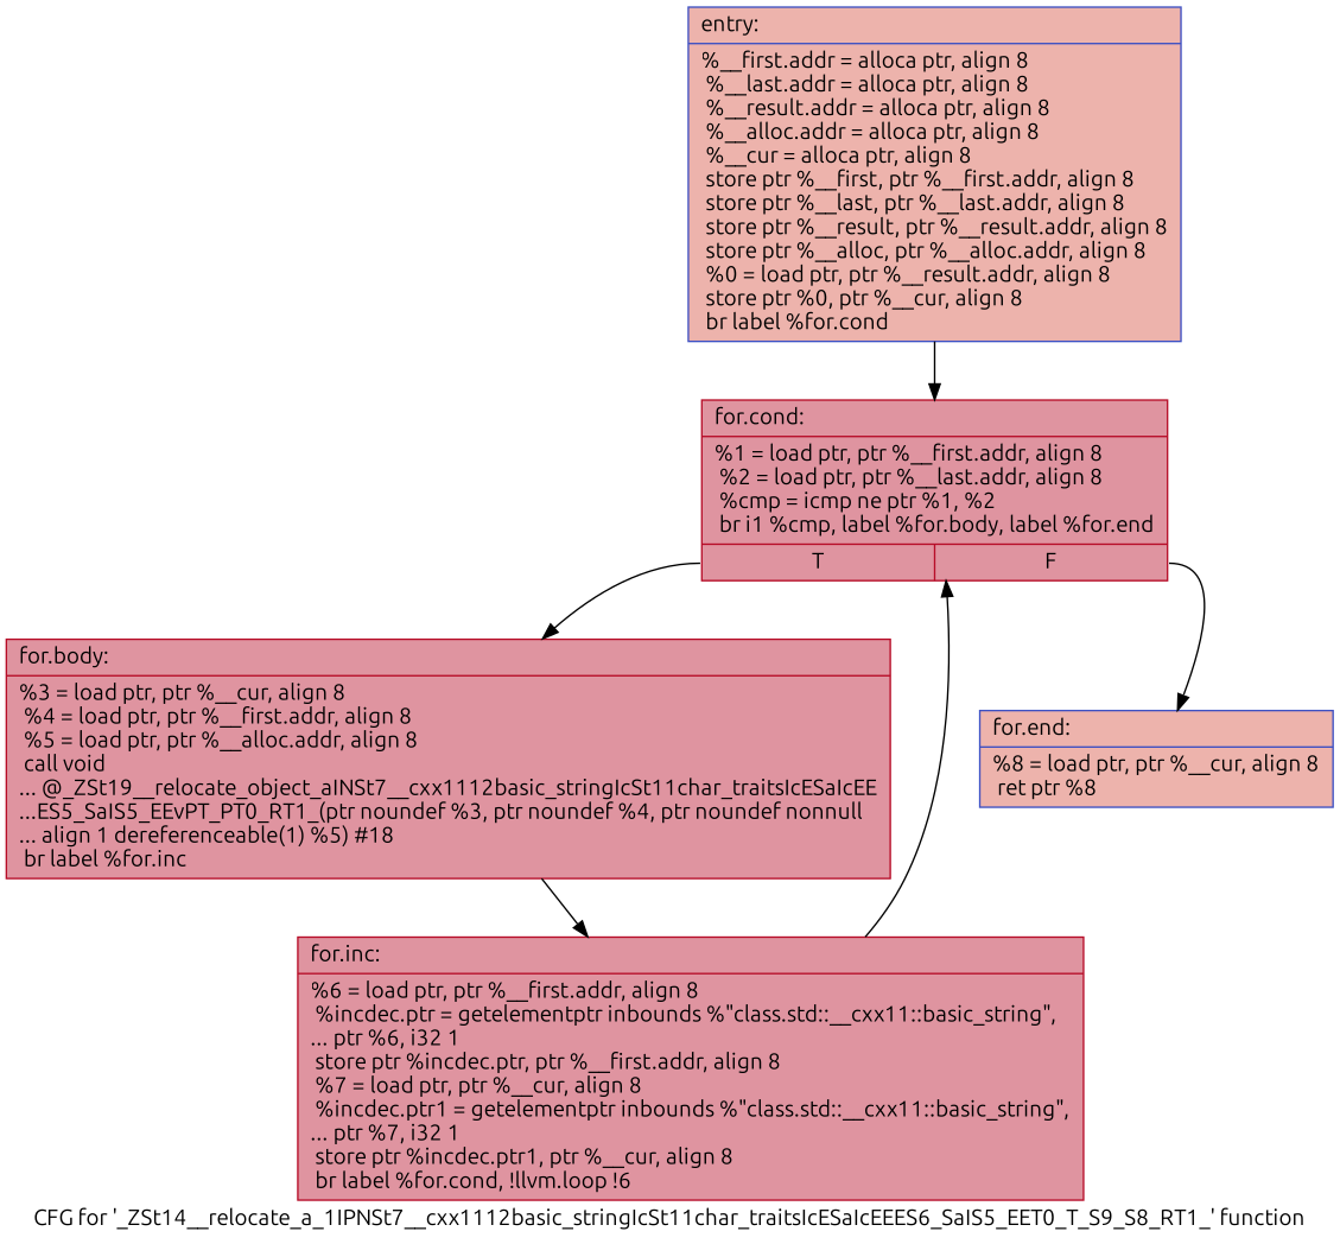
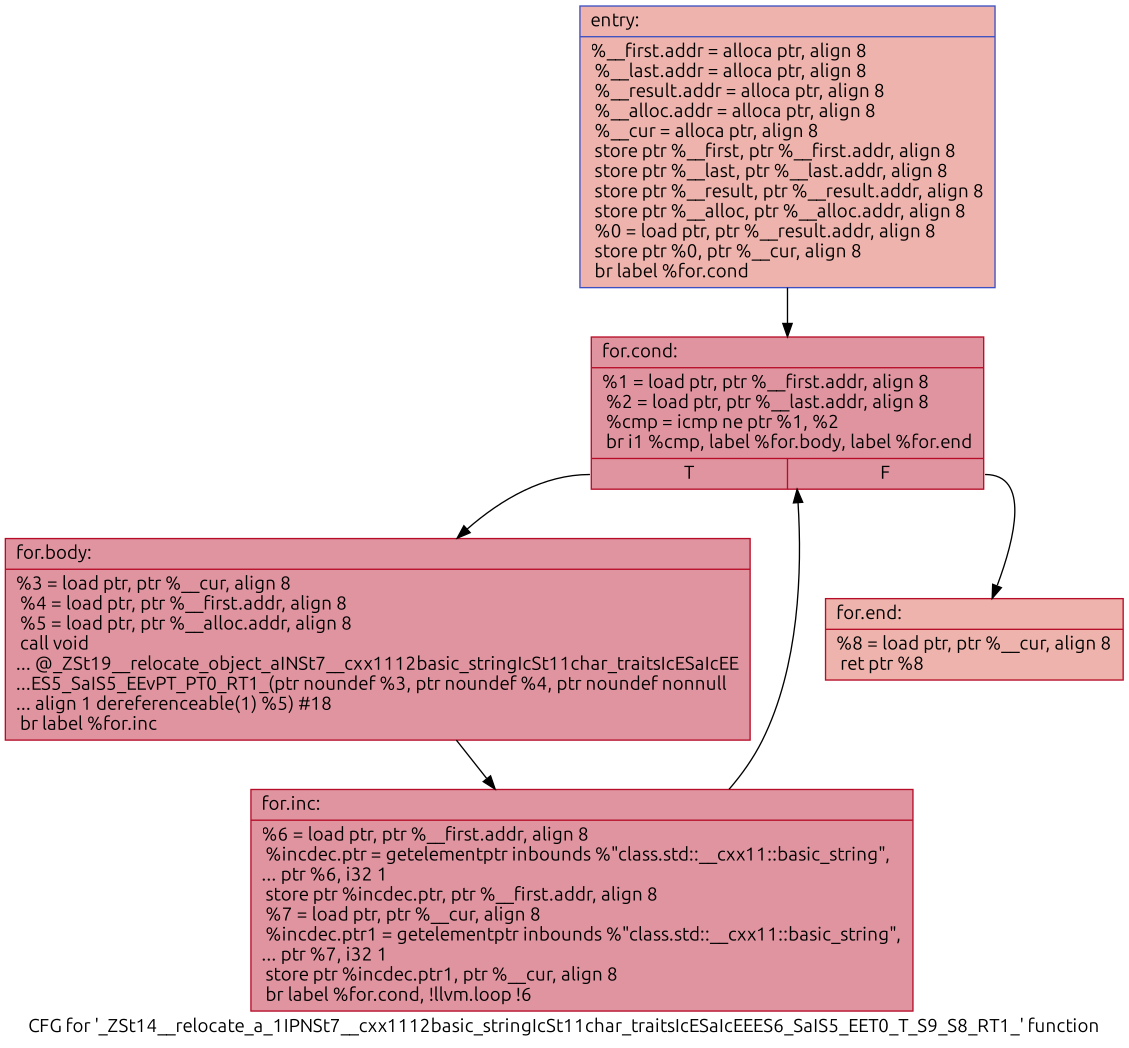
  digraph {
    label="CFG for '_ZSt14__relocate_a_1IPNSt7__cxx1112basic_stringIcSt11char_traitsIcESaIcEEES6_SaIS5_EET0_T_S9_S8_RT1_' function"
    fontname=Ubuntu
    node [color="#b70d28ff" fillcolor="#b70d2870" fontname=Ubuntu shape=record style=filled]
    edge [fontname=Ubuntu]
    n1 [color="#3d50c3ff" fillcolor="#d6524470" label="{entry:\l|  %__first.addr = alloca ptr, align 8\l  %__last.addr = alloca ptr, align 8\l  %__result.addr = alloca ptr, align 8\l  %__alloc.addr = alloca ptr, align 8\l  %__cur = alloca ptr, align 8\l  store ptr %__first, ptr %__first.addr, align 8\l  store ptr %__last, ptr %__last.addr, align 8\l  store ptr %__result, ptr %__result.addr, align 8\l  store ptr %__alloc, ptr %__alloc.addr, align 8\l  %0 = load ptr, ptr %__result.addr, align 8\l  store ptr %0, ptr %__cur, align 8\l  br label %for.cond\l}"]
    n2 [label="{for.cond:\l|  %1 = load ptr, ptr %__first.addr, align 8\l  %2 = load ptr, ptr %__last.addr, align 8\l  %cmp = icmp ne ptr %1, %2\l  br i1 %cmp, label %for.body, label %for.end\l|{<s0>T|<s1>F}}"]
    n3 [label="{for.body:\l|  %3 = load ptr, ptr %__cur, align 8\l  %4 = load ptr, ptr %__first.addr, align 8\l  %5 = load ptr, ptr %__alloc.addr, align 8\l  call void\l... @_ZSt19__relocate_object_aINSt7__cxx1112basic_stringIcSt11char_traitsIcESaIcEE\l...ES5_SaIS5_EEvPT_PT0_RT1_(ptr noundef %3, ptr noundef %4, ptr noundef nonnull\l... align 1 dereferenceable(1) %5) #18\l  br label %for.inc\l}"]
-   n4 [color="#3d50c3ff" fillcolor="#d6524470" label="{for.end:\l|  %8 = load ptr, ptr %__cur, align 8\l  ret ptr %8\l}"]
+   n4 [fillcolor="#d6524470" label="{for.end:\l|  %8 = load ptr, ptr %__cur, align 8\l  ret ptr %8\l}"]
    n5 [label="{for.inc:\l|  %6 = load ptr, ptr %__first.addr, align 8\l  %incdec.ptr = getelementptr inbounds %\"class.std::__cxx11::basic_string\",\l... ptr %6, i32 1\l  store ptr %incdec.ptr, ptr %__first.addr, align 8\l  %7 = load ptr, ptr %__cur, align 8\l  %incdec.ptr1 = getelementptr inbounds %\"class.std::__cxx11::basic_string\",\l... ptr %7, i32 1\l  store ptr %incdec.ptr1, ptr %__cur, align 8\l  br label %for.cond, !llvm.loop !6\l}"]
    n1 -> n2
    n2 -> n3 [tailport=s0]
    n2 -> n4 [tailport=s1]
    n3 -> n5
    n5 -> n2
  }
